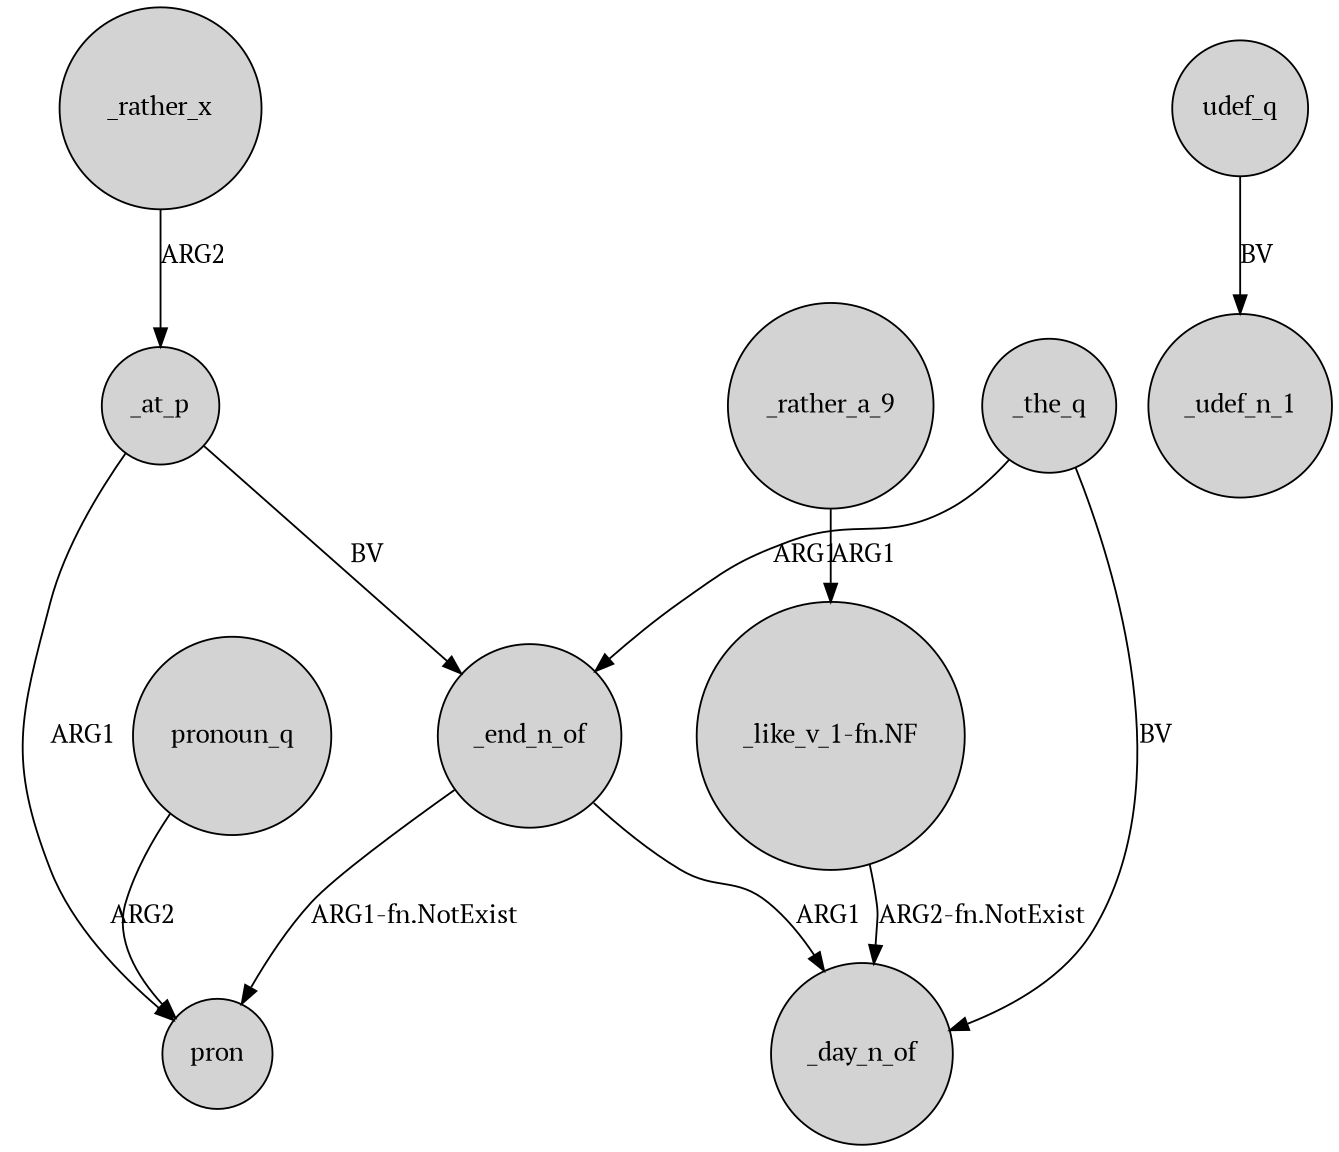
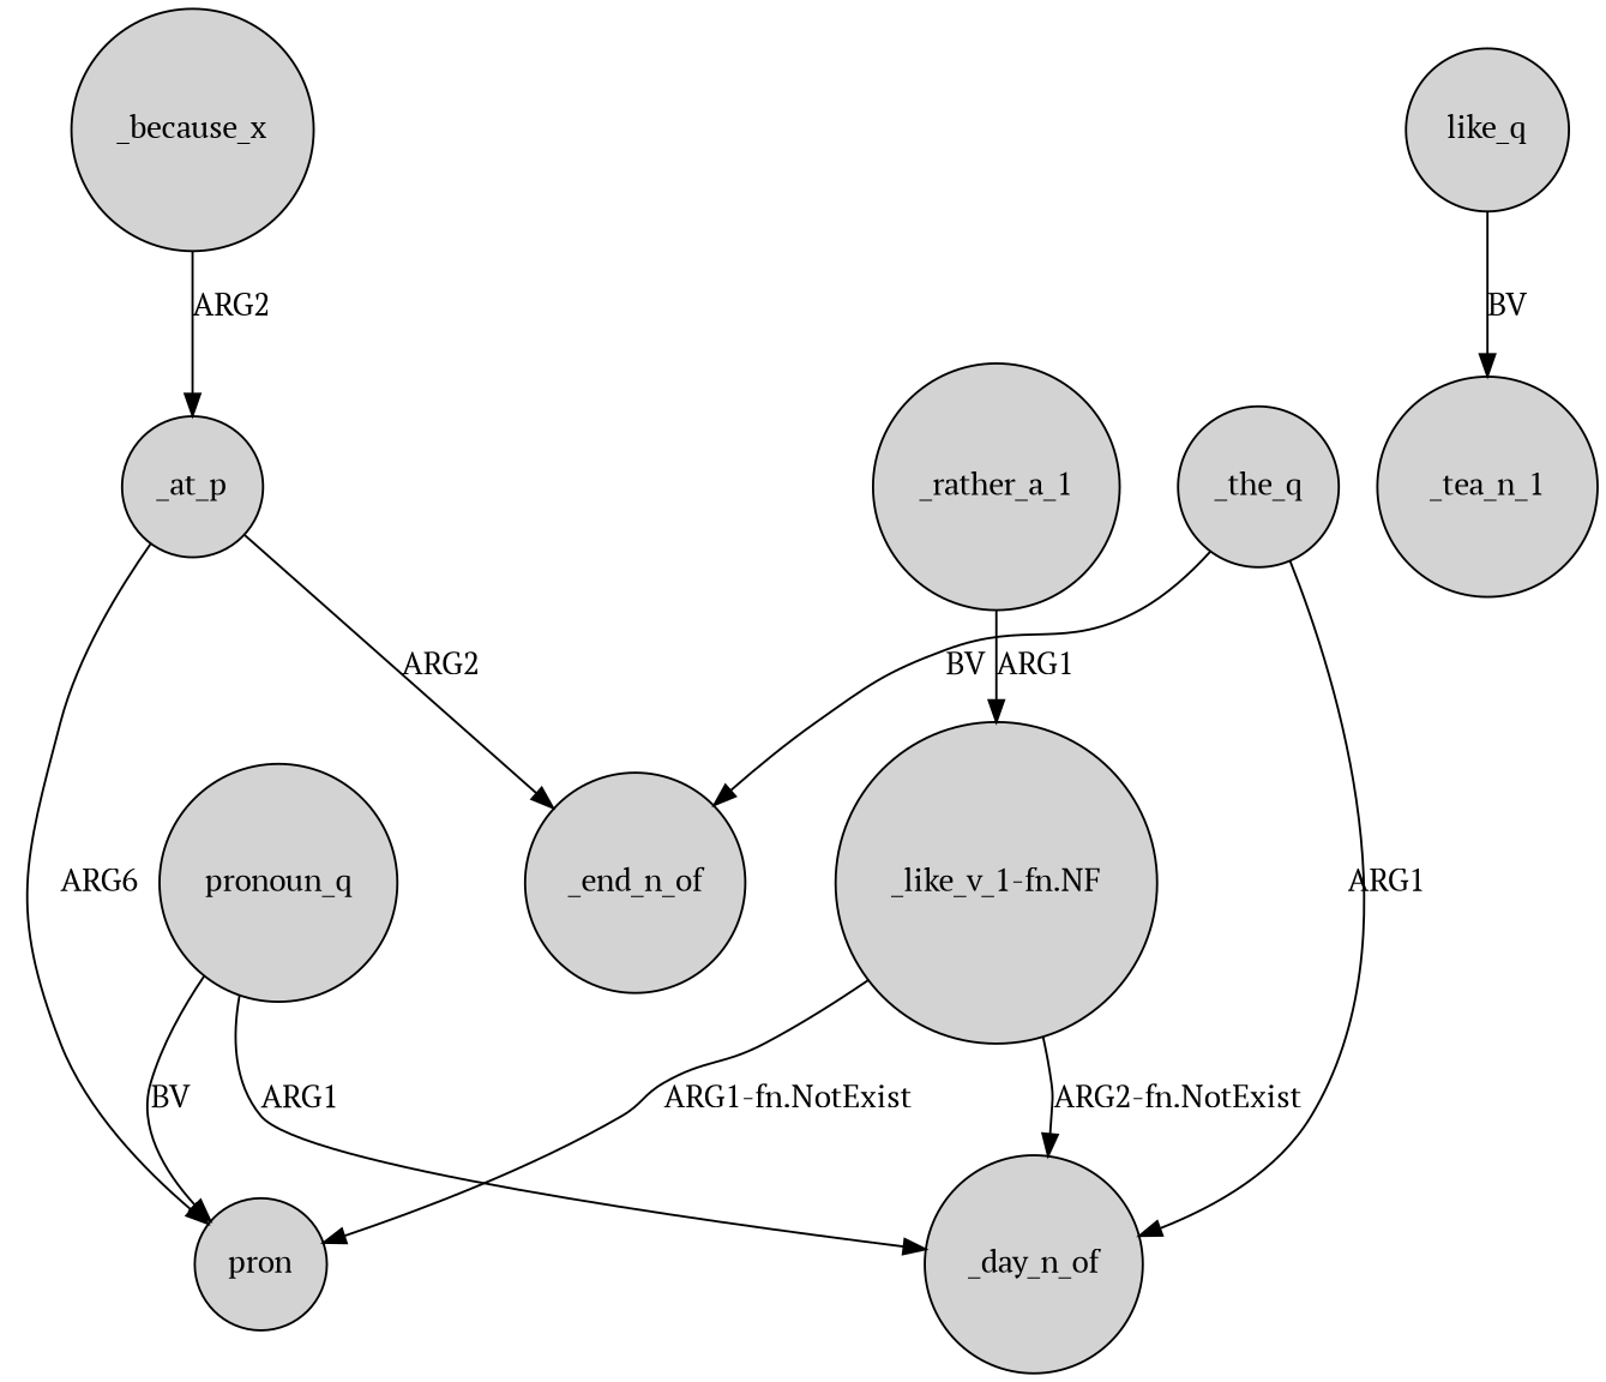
  digraph {
    fontname="PT Serif"
    node [fontname="PT Serif" shape=circle style=filled]
    edge [fontname="PT Serif"]
-   _because_x [label=_rather_x]
+   _because_x
    _at_p
    pron
    _end_n_of
-   _rather_a_1 [label=_rather_a_9]
+   _rather_a_1
    "_like_v_1-fn.NF"
    _day_n_of
    pronoun_q
-   udef_q
-   _tea_n_1 [label=_udef_n_1]
+   udef_q [label=like_q]
+   _tea_n_1
    _the_q
    _because_x -> _at_p [label=ARG2]
-   _at_p -> pron [label=ARG1]
-   _at_p -> _end_n_of [label=BV]
-   _end_n_of -> _day_n_of [label=ARG1]
+   _at_p -> pron [label=ARG6]
+   _at_p -> _end_n_of [label=ARG2]
+   pronoun_q -> _day_n_of [label=ARG1]
    _rather_a_1 -> "_like_v_1-fn.NF" [label=ARG1]
-   _end_n_of -> pron [label="ARG1-fn.NotExist"]
+   "_like_v_1-fn.NF" -> pron [label="ARG1-fn.NotExist"]
    "_like_v_1-fn.NF" -> _day_n_of [label="ARG2-fn.NotExist"]
-   pronoun_q -> pron [label=ARG2]
+   pronoun_q -> pron [label=BV]
    udef_q -> _tea_n_1 [label=BV]
-   _the_q -> _end_n_of [label=ARG1]
-   _the_q -> _day_n_of [label=BV]
+   _the_q -> _end_n_of [label=BV]
+   _the_q -> _day_n_of [label=ARG1]
  }
